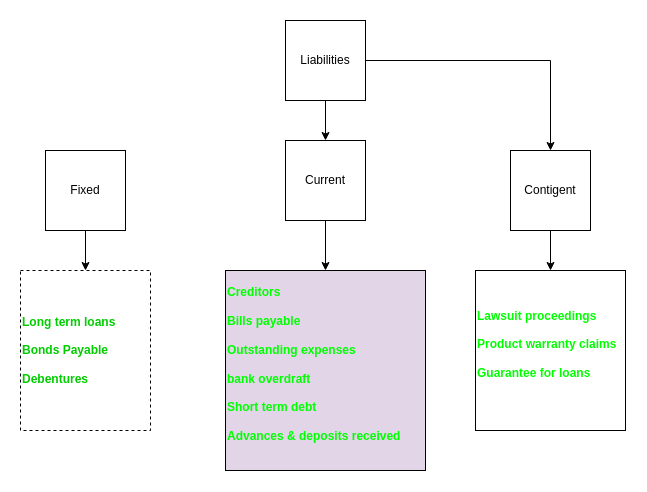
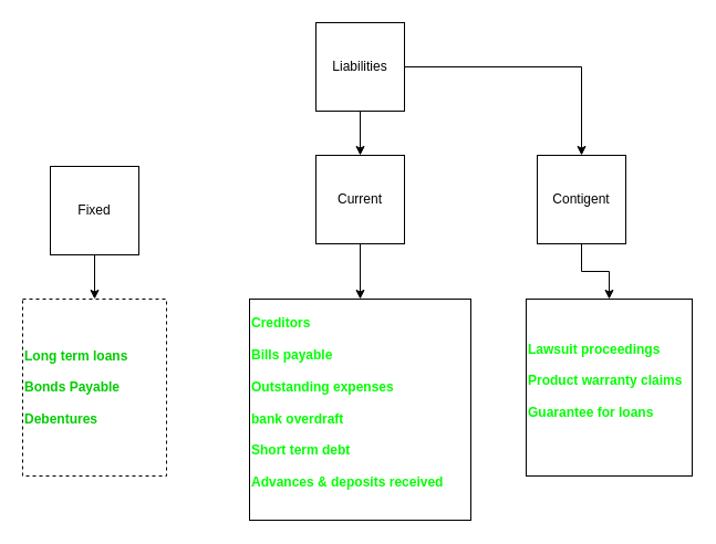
  <mxCell id="0" />
  <mxCell id="1" parent="0" />
  <mxCell id="2" style="edgeStyle=orthogonalEdgeStyle;rounded=0;orthogonalLoop=1;jettySize=auto;html=1;entryX=0.5;entryY=0;entryDx=0;entryDy=0;" parent="1" source="4" target="8" edge="1"><mxGeometry relative="1" as="geometry" /></mxCell>
  <mxCell id="3" style="edgeStyle=orthogonalEdgeStyle;rounded=0;orthogonalLoop=1;jettySize=auto;html=1;entryX=0.5;entryY=0;entryDx=0;entryDy=0;" parent="1" source="4" target="12" edge="1"><mxGeometry relative="1" as="geometry" /></mxCell>
  <mxCell id="4" value="Liabilities" style="whiteSpace=wrap;html=1;aspect=fixed;" parent="1" vertex="1"><mxGeometry x="285" y="20" width="80" height="80" as="geometry" /></mxCell>
  <mxCell id="5" style="edgeStyle=orthogonalEdgeStyle;rounded=0;orthogonalLoop=1;jettySize=auto;html=1;" parent="1" source="6" target="9" edge="1"><mxGeometry relative="1" as="geometry" /></mxCell>
  <mxCell id="6" value="Fixed" style="whiteSpace=wrap;html=1;aspect=fixed;" parent="1" vertex="1"><mxGeometry x="45" y="150" width="80" height="80" as="geometry" /></mxCell>
  <mxCell id="7" style="edgeStyle=orthogonalEdgeStyle;rounded=0;orthogonalLoop=1;jettySize=auto;html=1;entryX=0.5;entryY=0;entryDx=0;entryDy=0;" parent="1" source="8" target="10" edge="1"><mxGeometry relative="1" as="geometry" /></mxCell>
  <mxCell id="8" value="Current" style="whiteSpace=wrap;html=1;aspect=fixed;" parent="1" vertex="1"><mxGeometry x="285" y="140" width="80" height="80" as="geometry" /></mxCell>
  <mxCell id="9" value="&lt;font color=&quot;#00cc00&quot;&gt;&lt;b&gt;Long term loans&lt;br&gt;&lt;br&gt;Bonds Payable&lt;br&gt;&lt;br&gt;Debentures&lt;br&gt;&lt;/b&gt;&lt;/font&gt;" style="rounded=0;whiteSpace=wrap;html=1;align=left;dashed=1;" parent="1" vertex="1"><mxGeometry x="20" y="270" width="130" height="160" as="geometry" /></mxCell>
- <mxCell id="10" value="&lt;b&gt;&lt;font color=&quot;#00ff00&quot;&gt;Creditors&lt;br&gt;&lt;br&gt;Bills payable&lt;br&gt;&lt;br&gt;Outstanding expenses&lt;br&gt;&lt;br&gt;bank overdraft&lt;br&gt;&lt;br&gt;Short term debt&lt;br&gt;&lt;br&gt;Advances &amp;amp; deposits received&lt;/font&gt;&lt;/b&gt;&lt;br&gt;&lt;ul&gt;&lt;/ul&gt;" style="rounded=0;whiteSpace=wrap;html=1;align=left;fillColor=#e1d5e7;" parent="1" vertex="1"><mxGeometry x="225" y="270" width="200" height="200" as="geometry" /></mxCell>
+ <mxCell id="10" value="&lt;b&gt;&lt;font color=&quot;#00ff00&quot;&gt;Creditors&lt;br&gt;&lt;br&gt;Bills payable&lt;br&gt;&lt;br&gt;Outstanding expenses&lt;br&gt;&lt;br&gt;bank overdraft&lt;br&gt;&lt;br&gt;Short term debt&lt;br&gt;&lt;br&gt;Advances &amp;amp; deposits received&lt;/font&gt;&lt;/b&gt;&lt;br&gt;&lt;ul&gt;&lt;/ul&gt;" style="rounded=0;whiteSpace=wrap;html=1;align=left;" parent="1" vertex="1"><mxGeometry x="225" y="270" width="200" height="200" as="geometry" /></mxCell>
  <mxCell id="11" style="edgeStyle=orthogonalEdgeStyle;rounded=0;orthogonalLoop=1;jettySize=auto;html=1;entryX=0.5;entryY=0;entryDx=0;entryDy=0;" parent="1" source="12" target="13" edge="1"><mxGeometry relative="1" as="geometry" /></mxCell>
- <mxCell id="12" value="Contigent" style="whiteSpace=wrap;html=1;aspect=fixed;" parent="1" vertex="1"><mxGeometry x="510" y="150" width="80" height="80" as="geometry" /></mxCell>
+ <mxCell id="12" value="Contigent" style="whiteSpace=wrap;html=1;aspect=fixed;" parent="1" vertex="1"><mxGeometry x="485" y="140" width="80" height="80" as="geometry" /></mxCell>
  <mxCell id="13" value="&lt;font color=&quot;#00ff00&quot;&gt;&lt;b&gt;Lawsuit proceedings&lt;br&gt;&lt;br&gt;Product warranty claims&lt;br&gt;&lt;br&gt;Guarantee for loans&lt;/b&gt;&lt;/font&gt;&lt;br&gt;&lt;ul&gt;&lt;/ul&gt;" style="rounded=0;whiteSpace=wrap;html=1;align=left;" parent="1" vertex="1"><mxGeometry x="475" y="270" width="150" height="160" as="geometry" /></mxCell>
